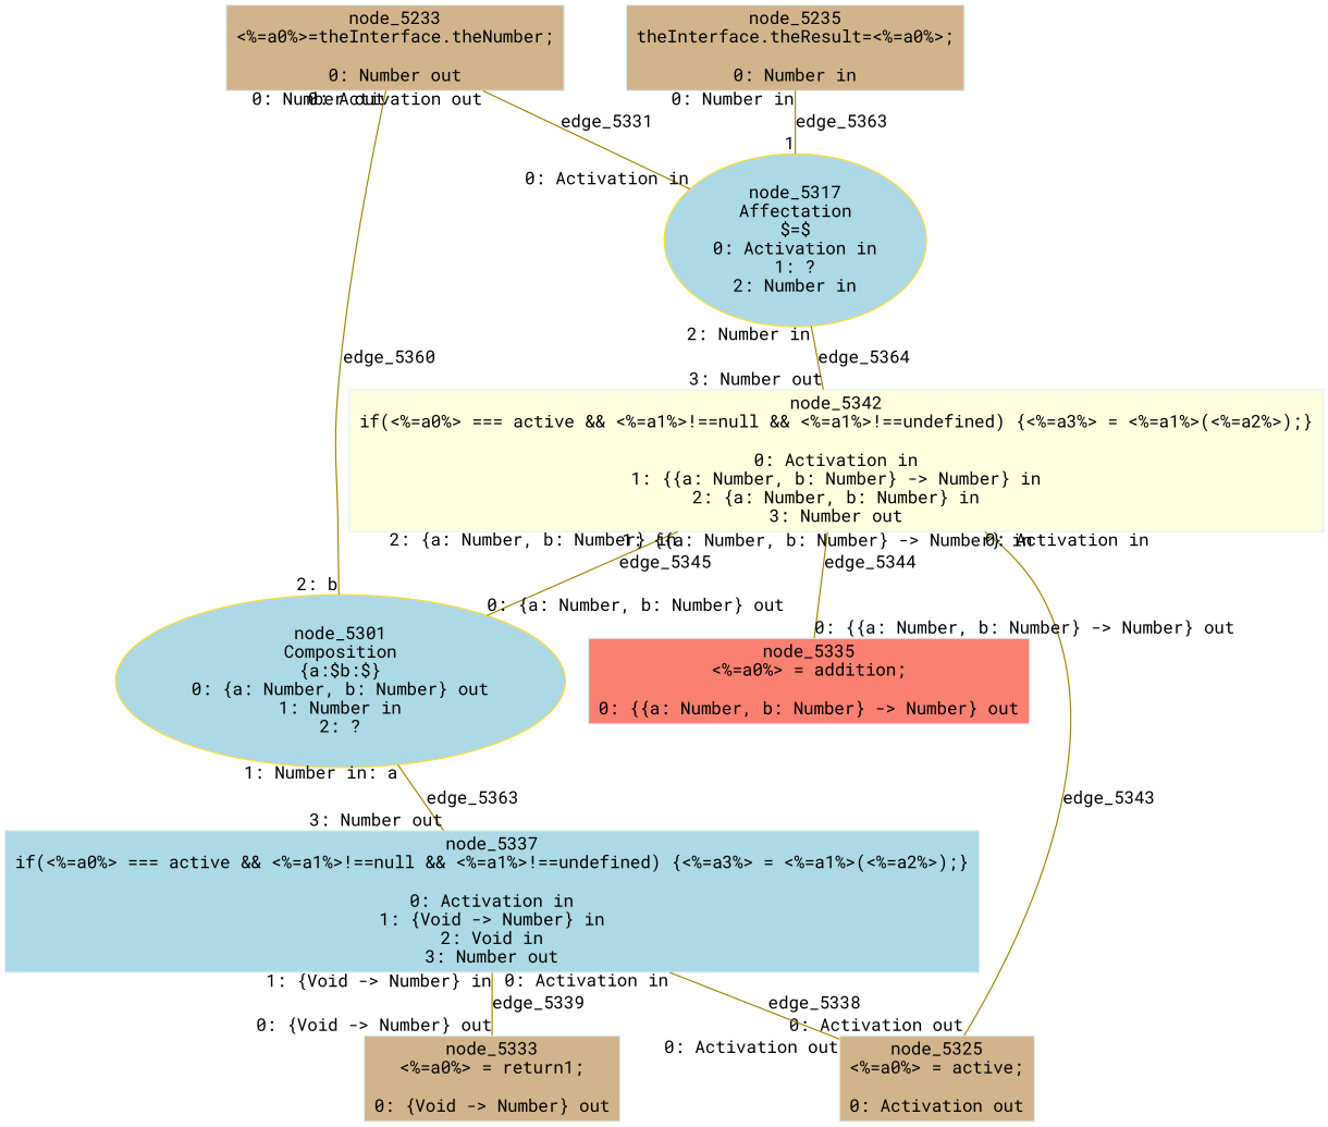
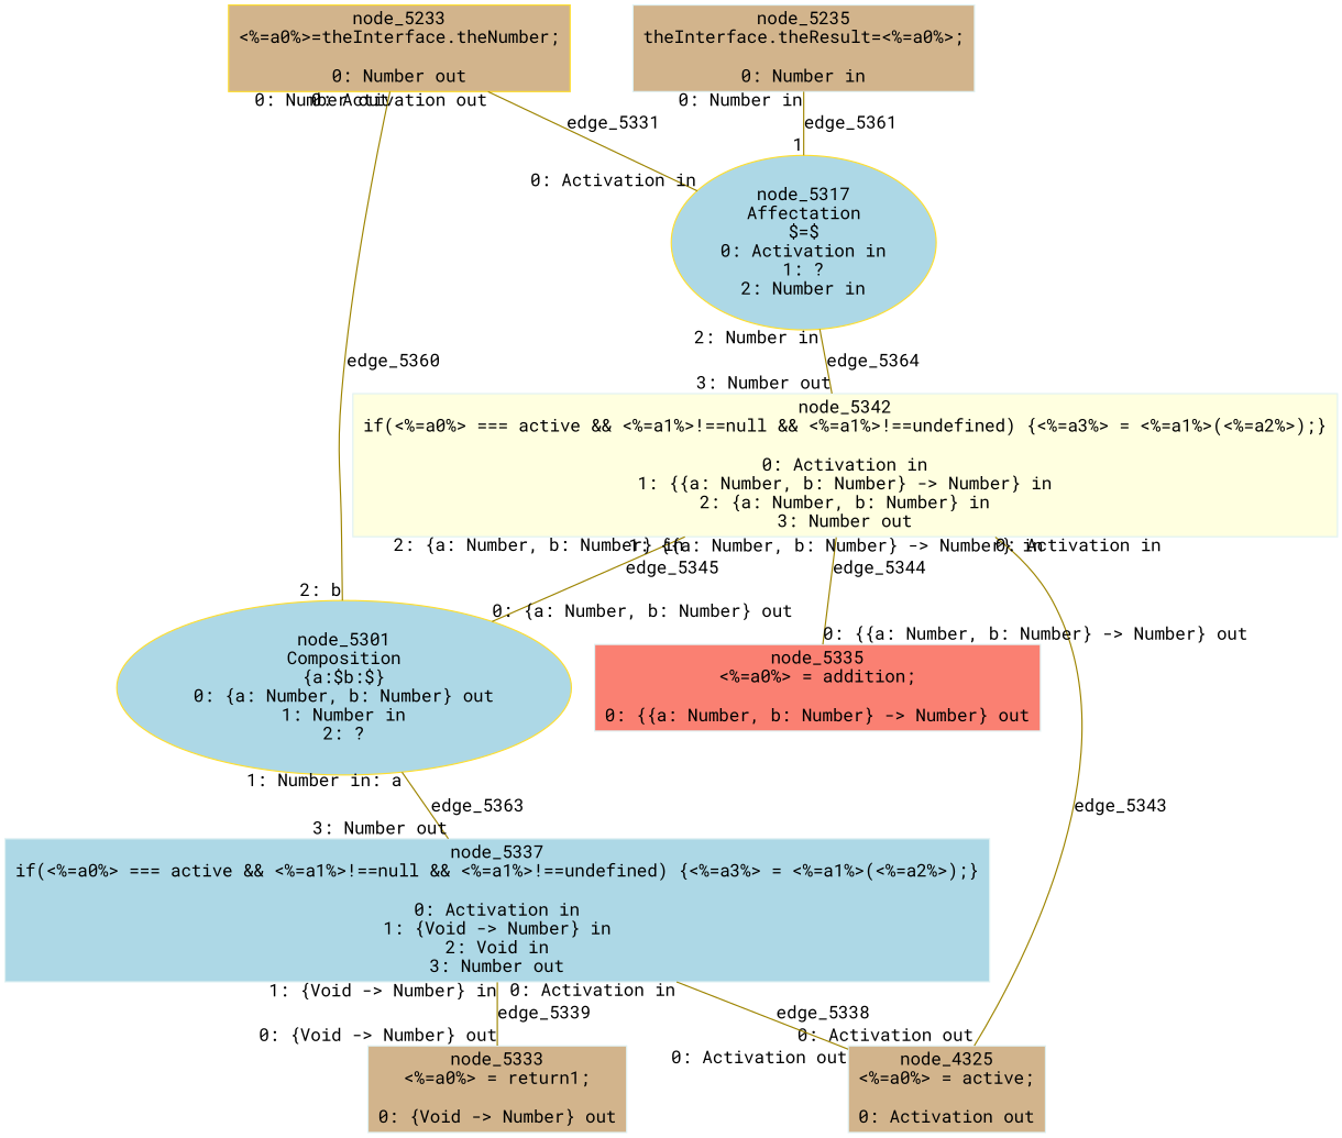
  digraph {
    fontname="Roboto Mono"
    node [color="#dff1f2" fillcolor=tan fontname="Roboto Mono" shape=box style=filled]
    edge [arrowHead=none arrowsize=1 color="#9d8400" dir=none fontname="Roboto Mono" headlabel="3: Number out" taillabel="0: Activation in"]
-   n1 [label="node_5233\n<%=a0%>=theInterface.theNumber;\n\n0: Number out"]
+   n1 [color="#ffde2f" label="node_5233\n<%=a0%>=theInterface.theNumber;\n\n0: Number out"]
    n2 [color="#ffde2f" fillcolor=lightblue label="node_5317\nAffectation\n$=$\n0: Activation in\n1: ?\n2: Number in" shape=ellipse]
    n3 [label="node_5235\ntheInterface.theResult=<%=a0%>;\n\n0: Number in"]
    n4 [fillcolor=lightyellow label="node_5342\nif(<%=a0%> === active && <%=a1%>!==null && <%=a1%>!==undefined) {<%=a3%> = <%=a1%>(<%=a2%>);}\n\n0: Activation in\n1: {{a: Number, b: Number} -> Number} in\n2: {a: Number, b: Number} in\n3: Number out"]
    n5 [color="#ffde2f" fillcolor=lightblue label="node_5301\nComposition\n{a:$b:$}\n0: {a: Number, b: Number} out\n1: Number in\n2: ?" shape=ellipse]
    n6 [fillcolor=lightblue label="node_5337\nif(<%=a0%> === active && <%=a1%>!==null && <%=a1%>!==undefined) {<%=a3%> = <%=a1%>(<%=a2%>);}\n\n0: Activation in\n1: {Void -> Number} in\n2: Void in\n3: Number out"]
-   n7 [label="node_5325\n<%=a0%> = active;\n\n0: Activation out"]
+   n7 [label="node_4325\n<%=a0%> = active;\n\n0: Activation out"]
    n8 [label="node_5333\n<%=a0%> = return1;\n\n0: {Void -> Number} out"]
    n9 [fillcolor=salmon label="node_5335\n<%=a0%> = addition;\n\n0: {{a: Number, b: Number} -> Number} out"]
    n1 -> n2 [headlabel="0: Activation in" label=edge_5331 taillabel="0: Activation out"]
    n2 -> n4 [label=edge_5364 taillabel="2: Number in"]
-   n3 -> n2 [headlabel=1 label=edge_5363 taillabel="0: Number in"]
+   n3 -> n2 [headlabel=1 label=edge_5361 taillabel="0: Number in"]
    n4 -> n5 [headlabel="0: {a: Number, b: Number} out" label=edge_5345 taillabel="2: {a: Number, b: Number} in"]
    n4 -> n7 [headlabel="0: Activation out" label=edge_5343]
    n4 -> n9 [headlabel="0: {{a: Number, b: Number} -> Number} out" label=edge_5344 taillabel="1: {{a: Number, b: Number} -> Number} in"]
    n5 -> n1 [headlabel="0: Number out" label=edge_5360 taillabel="2: b"]
    n5 -> n6 [label=edge_5363 taillabel="1: Number in: a"]
    n6 -> n7 [headlabel="0: Activation out" label=edge_5338]
    n6 -> n8 [headlabel="0: {Void -> Number} out" label=edge_5339 taillabel="1: {Void -> Number} in"]
  }
